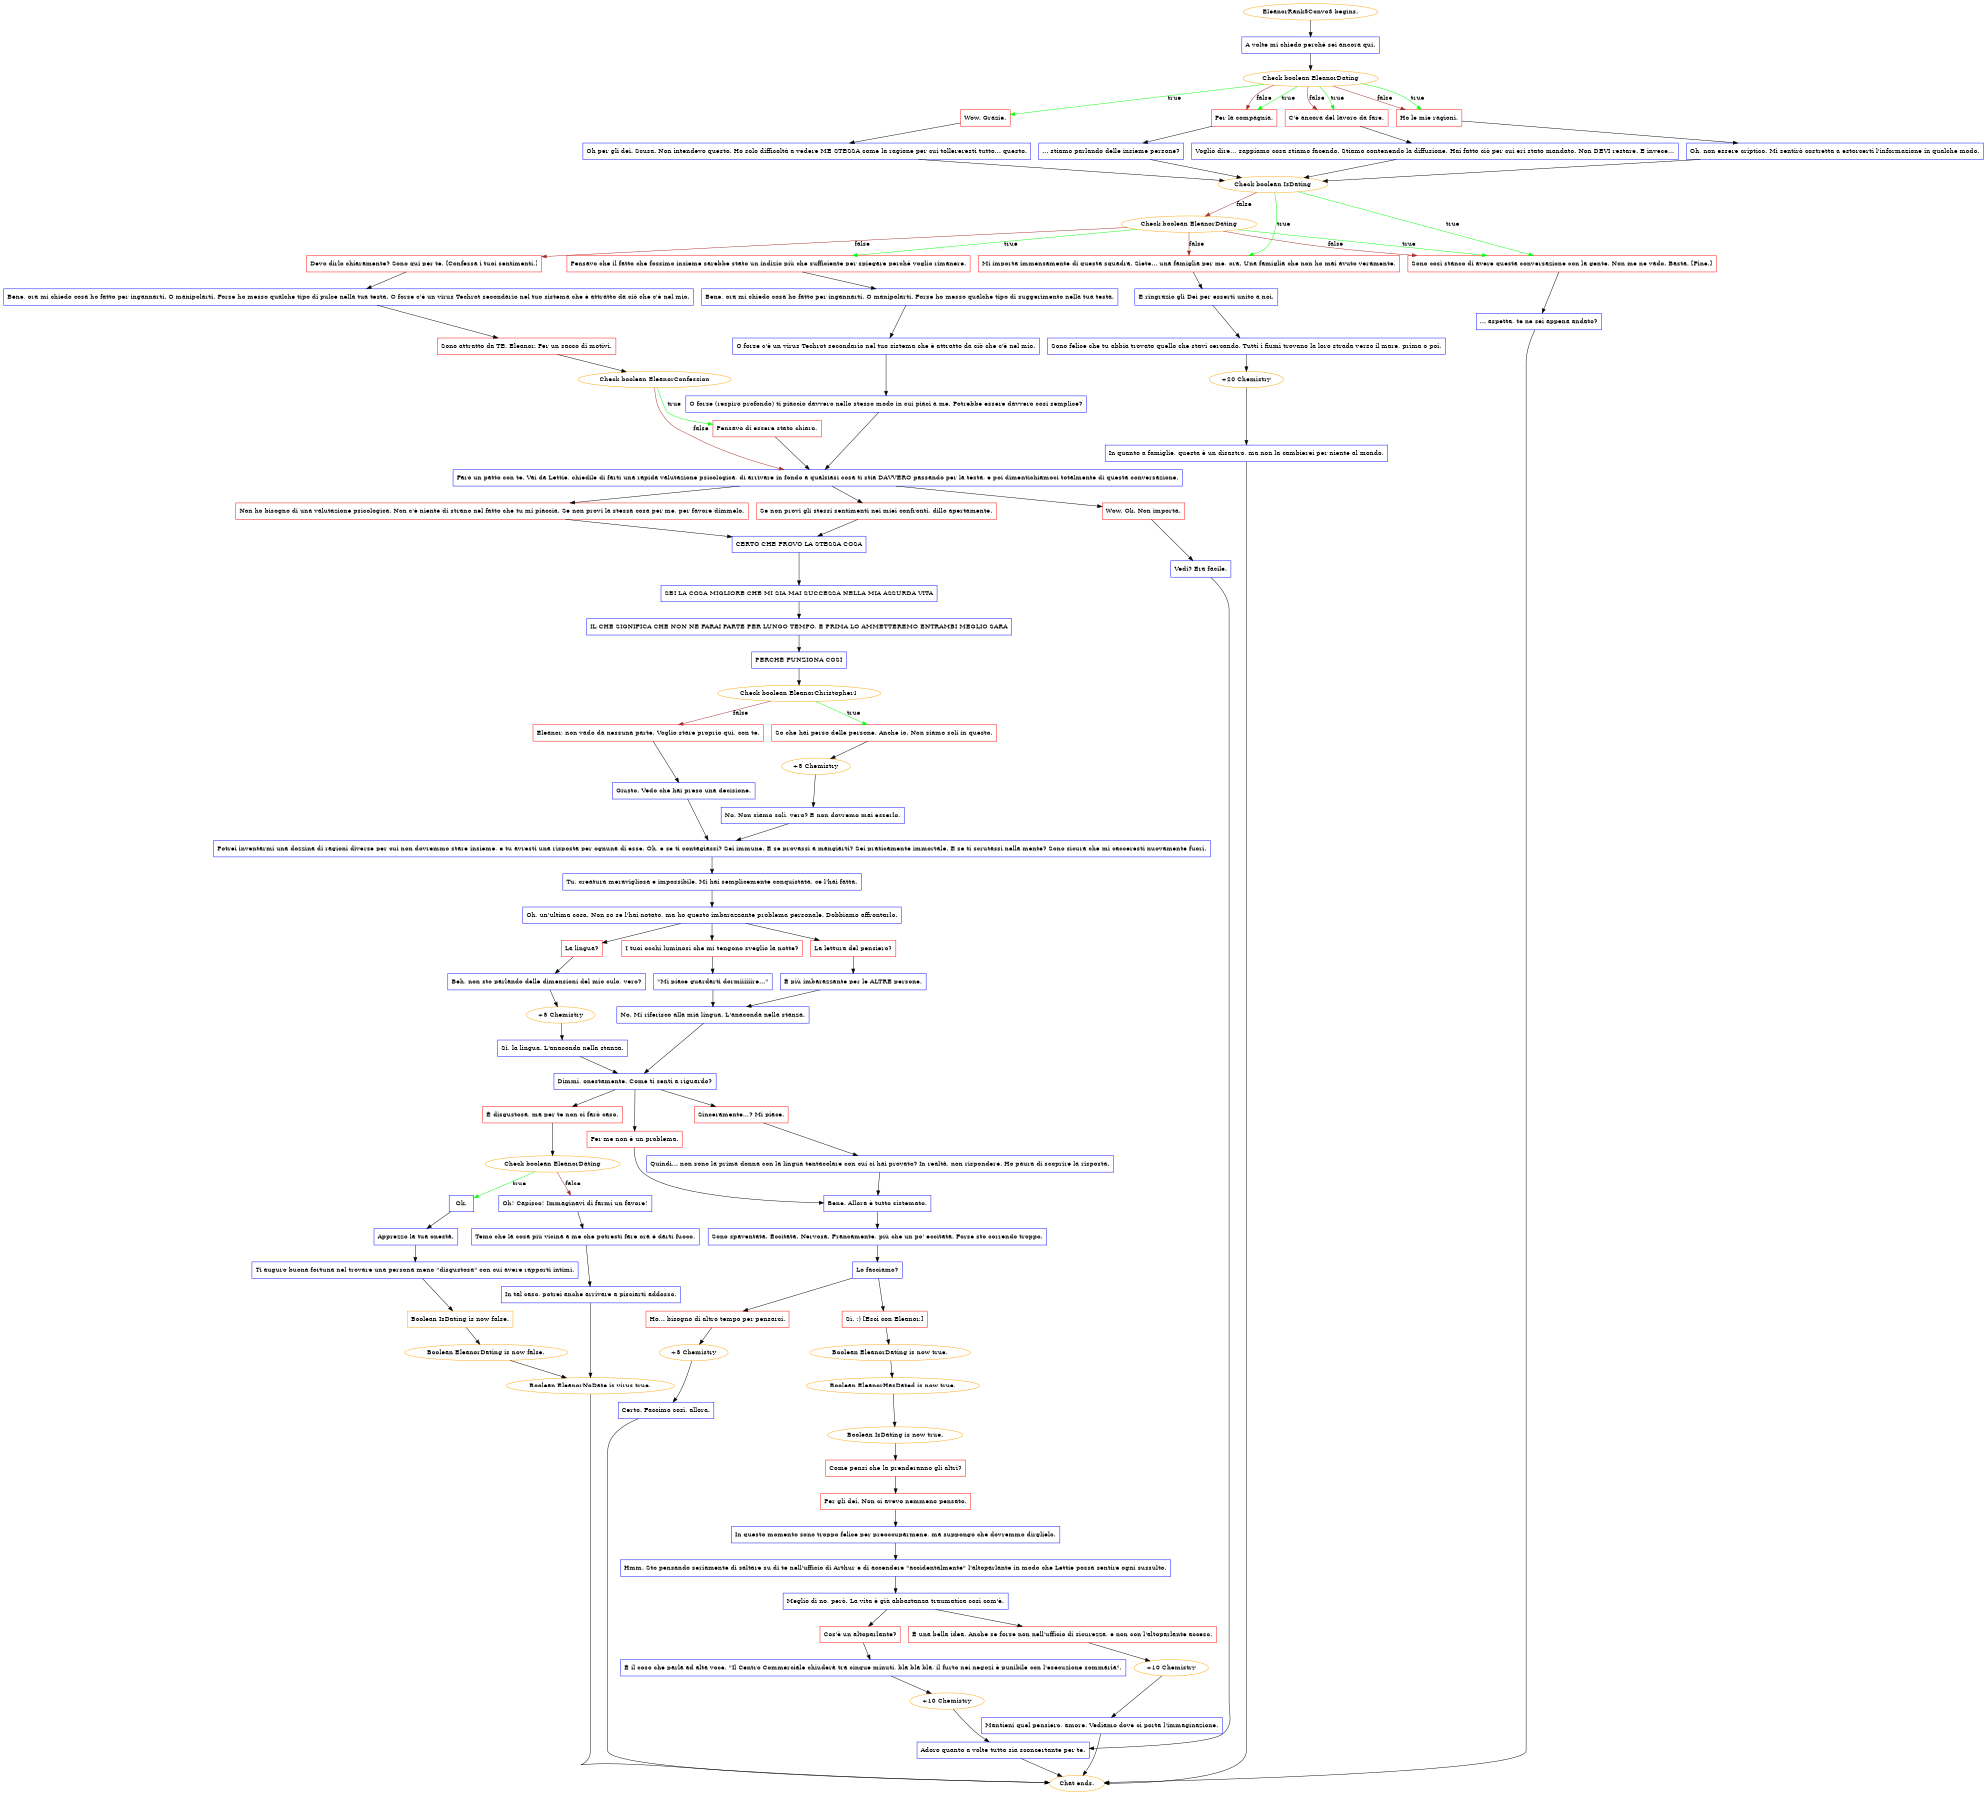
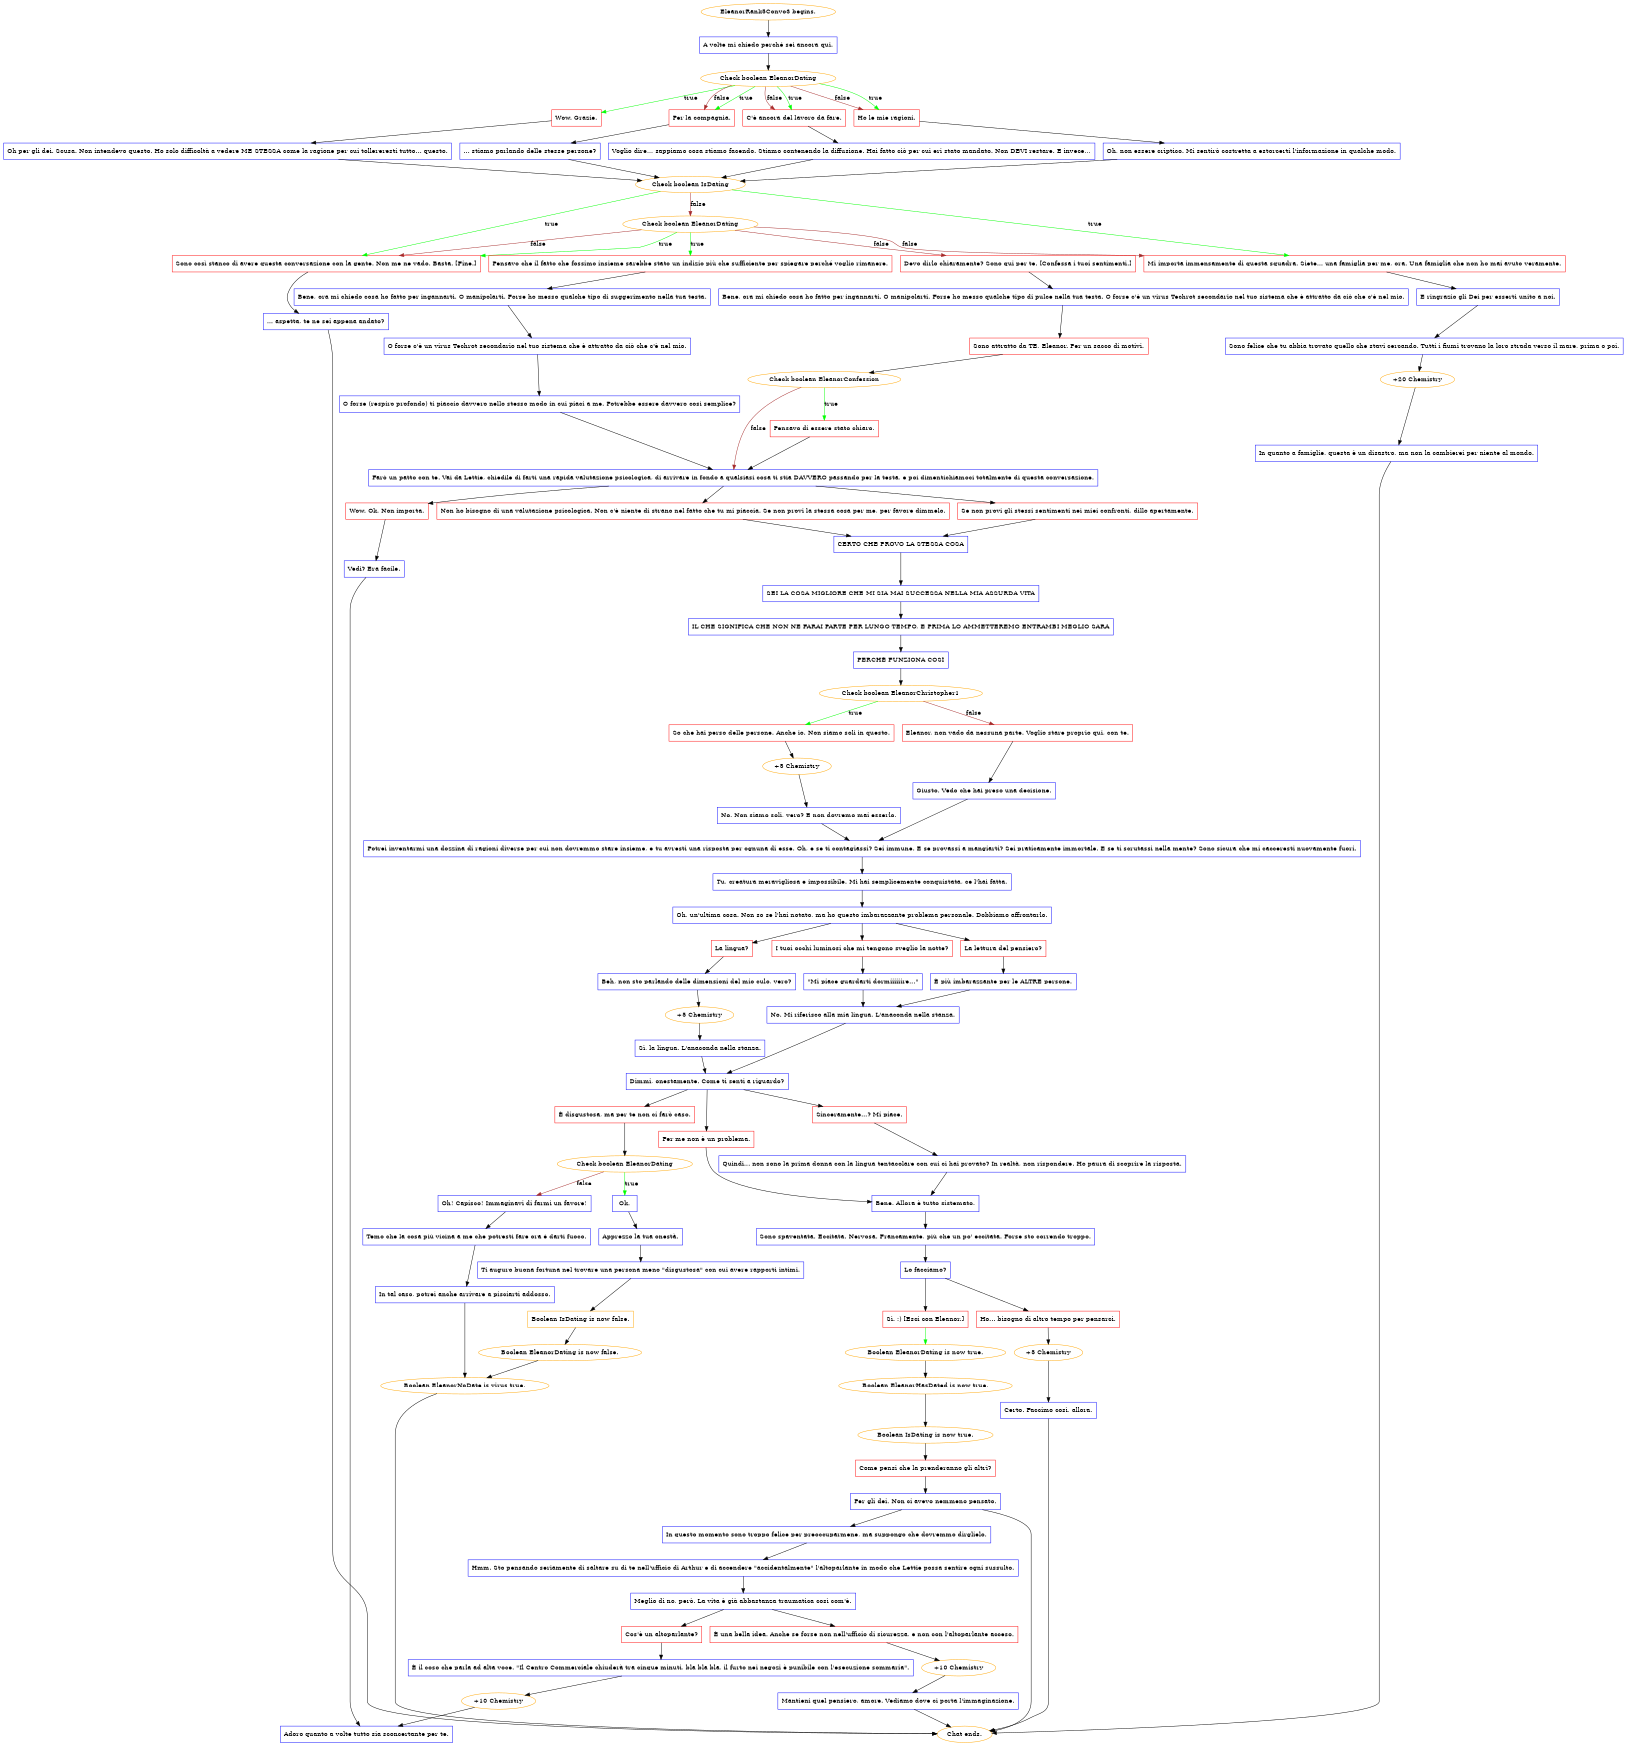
  digraph {
    node [color=blue shape=box]
    "EleanorRank5Convo3 begins." [color=orange shape=""]
    n2 [label="A volte mi chiedo perché sei ancora qui."]
    n3 [color=orange label="Check boolean EleanorDating" shape=""]
    n4 [color=red label="Wow. Grazie."]
    n5 [color=red label="Per la compagnia."]
    n6 [color=red label="C'è ancora del lavoro da fare."]
    n7 [color=red label="Ho le mie ragioni."]
    n8 [label="Oh per gli dei. Scusa. Non intendevo questo. Ho solo difficoltà a vedere ME STESSA come la ragione per cui tollereresti tutto... questo."]
-   n9 [label="... stiamo parlando delle insieme persone?"]
+   n9 [label="... stiamo parlando delle stesse persone?"]
    n10 [label="Voglio dire… sappiamo cosa stiamo facendo. Stiamo contenendo la diffusione. Hai fatto ciò per cui eri stato mandato. Non DEVI restare. E invece…"]
    n11 [label="Oh, non essere criptico. Mi sentirò costretta a estorcerti l'informazione in qualche modo."]
    n12 [color=orange label="Check boolean IsDating" shape=""]
    n13 [color=red label="Sono così stanco di avere questa conversazione con la gente. Non me ne vado. Basta. [Fine.]"]
    n14 [color=red label="Mi importa immensamente di questa squadra. Siete... una famiglia per me, ora. Una famiglia che non ho mai avuto veramente."]
    n15 [color=orange label="Check boolean EleanorDating" shape=""]
    n16 [label="... aspetta, te ne sei appena andato?"]
    n17 [label="E ringrazio gli Dei per esserti unito a noi."]
    n18 [color=red label="Pensavo che il fatto che fossimo insieme sarebbe stato un indizio più che sufficiente per spiegare perché voglio rimanere."]
    n19 [color=red label="Devo dirlo chiaramente? Sono qui per te. [Confessa i tuoi sentimenti.]"]
    "Chat ends." [color=orange shape=""]
    n21 [label="Sono felice che tu abbia trovato quello che stavi cercando. Tutti i fiumi trovano la loro strada verso il mare, prima o poi."]
    n22 [label="Bene, ora mi chiedo cosa ho fatto per ingannarti. O manipolarti. Forse ho messo qualche tipo di suggerimento nella tua testa."]
    n23 [label="Bene, ora mi chiedo cosa ho fatto per ingannarti. O manipolarti. Forse ho messo qualche tipo di pulce nella tua testa. O forse c'è un virus Techrot secondario nel tuo sistema che è attratto da ciò che c'è nel mio."]
    n24 [color=orange label="+20 Chemistry" shape=""]
    n25 [label="O forse c'è un virus Techrot secondario nel tuo sistema che è attratto da ciò che c'è nel mio."]
    n26 [color=red label="Sono attratto da TE, Eleanor. Per un sacco di motivi."]
    n27 [label="In quanto a famiglie, questa è un disastro, ma non la cambierei per niente al mondo."]
    n28 [label="O forse (respiro profondo) ti piaccio davvero nello stesso modo in cui piaci a me. Potrebbe essere davvero così semplice?"]
    n29 [color=orange label="Check boolean EleanorConfession" shape=""]
    n30 [label="Farò un patto con te. Vai da Lettie, chiedile di farti una rapida valutazione psicologica, di arrivare in fondo a qualsiasi cosa ti stia DAVVERO passando per la testa, e poi dimentichiamoci totalmente di questa conversazione."]
    n31 [color=red label="Pensavo di essere stato chiaro."]
    n32 [color=red label="Non ho bisogno di una valutazione psicologica. Non c'è niente di strano nel fatto che tu mi piaccia. Se non provi la stessa cosa per me, per favore dimmelo."]
    n33 [color=red label="Se non provi gli stessi sentimenti nei miei confronti, dillo apertamente."]
    n34 [color=red label="Wow. Ok. Non importa."]
    n35 [label="CERTO CHE PROVO LA STESSA COSA"]
    n36 [label="Vedi? Era facile."]
    n37 [label="SEI LA COSA MIGLIORE CHE MI SIA MAI SUCCESSA NELLA MIA ASSURDA VITA"]
    n38 [label="Adoro quanto a volte tutto sia sconcertante per te."]
    n39 [label="IL CHE SIGNIFICA CHE NON NE FARAI PARTE PER LUNGO TEMPO, E PRIMA LO AMMETTEREMO ENTRAMBI MEGLIO SARÀ"]
    n40 [label="PERCHÉ FUNZIONA COSÌ"]
    n41 [color=orange label="Check boolean EleanorChristopher1" shape=""]
    n42 [color=red label="So che hai perso delle persone. Anche io. Non siamo soli in questo."]
    n43 [color=red label="Eleanor, non vado da nessuna parte. Voglio stare proprio qui, con te."]
    n44 [color=orange label="+5 Chemistry" shape=""]
    n45 [label="Giusto. Vedo che hai preso una decisione."]
    n46 [label="No. Non siamo soli, vero? E non dovremo mai esserlo."]
    n47 [label="Potrei inventarmi una dozzina di ragioni diverse per cui non dovremmo stare insieme, e tu avresti una risposta per ognuna di esse. Oh, e se ti contagiassi? Sei immune. E se provassi a mangiarti? Sei praticamente immortale. E se ti scrutassi nella mente? Sono sicura che mi cacceresti nuovamente fuori."]
    n48 [label="Tu, creatura meravigliosa e impossibile. Mi hai semplicemente conquistata, ce l'hai fatta."]
    n49 [label="Oh, un'ultima cosa. Non so se l'hai notato, ma ho questo imbarazzante problema personale. Dobbiamo affrontarlo."]
    n50 [color=red label="I tuoi occhi luminosi che mi tengono sveglio la notte?"]
    n51 [color=red label="La lettura del pensiero?"]
    n52 [color=red label="La lingua?"]
    n53 [label="\"Mi piace guardarti dormiiiiiire...\""]
    n54 [label="È più imbarazzante per le ALTRE persone."]
    n55 [label="Beh, non sto parlando delle dimensioni del mio culo, vero?"]
    n56 [label="No. Mi riferisco alla mia lingua. L'anaconda nella stanza."]
    n57 [color=orange label="+5 Chemistry" shape=""]
    n58 [label="Dimmi, onestamente. Come ti senti a riguardo?"]
    n59 [label="Sì, la lingua. L'anaconda nella stanza."]
    n60 [color=red label="È disgustosa, ma per te non ci farò caso."]
    n61 [color=red label="Per me non è un problema."]
    n62 [color=red label="Sinceramente...? Mi piace."]
    n63 [color=orange label="Check boolean EleanorDating" shape=""]
    n64 [label="Bene. Allora è tutto sistemato."]
    n65 [label="Quindi... non sono la prima donna con la lingua tentacolare con cui ci hai provato? In realtà, non rispondere. Ho paura di scoprire la risposta."]
    n66 [label="Ok."]
    n67 [label="Oh! Capisco! Immaginavi di farmi un favore!"]
    n68 [label="Sono spaventata. Eccitata. Nervosa. Francamente, più che un po' eccitata. Forse sto correndo troppo."]
    n69 [label="Apprezzo la tua onestà."]
    n70 [label="Temo che la cosa più vicina a me che potresti fare ora è darti fuoco."]
    n71 [label="Lo facciamo?"]
    n72 [label="Ti auguro buona fortuna nel trovare una persona meno \"disgustosa\" con cui avere rapporti intimi."]
    n73 [label="In tal caso, potrei anche arrivare a pisciarti addosso."]
    n74 [color=red label="Sì. :) [Esci con Eleanor.]"]
    n75 [color=red label="Ho... bisogno di altro tempo per pensarci."]
    n76 [color=orange label="Boolean IsDating is now false."]
    n77 [color=orange label="Boolean EleanorNoDate is virus true." shape=""]
    n78 [color=orange label="Boolean EleanorDating is now true." shape=""]
    n79 [color=orange label="+5 Chemistry" shape=""]
    n80 [color=orange label="Boolean EleanorDating is now false." shape=""]
    n81 [color=orange label="Boolean EleanorHasDated is now true." shape=""]
    n82 [label="Certo. Faccimo così, allora."]
    n83 [color=orange label="Boolean IsDating is now true." shape=""]
    n84 [color=red label="Come pensi che la prenderanno gli altri?"]
-   n85 [color=red label="Per gli dei. Non ci avevo nemmeno pensato."]
+   n85 [label="Per gli dei. Non ci avevo nemmeno pensato."]
    n86 [label="In questo momento sono troppo felice per preoccuparmene, ma suppongo che dovremmo dirglielo."]
    n87 [label="Hmm. Sto pensando seriamente di saltare su di te nell'ufficio di Arthur e di accendere \"accidentalmente\" l'altoparlante in modo che Lettie possa sentire ogni sussulto."]
    n88 [label="Meglio di no, però. La vita è già abbastanza traumatica così com'è."]
    n89 [color=red label="È una bella idea. Anche se forse non nell'ufficio di sicurezza, e non con l'altoparlante acceso."]
    n90 [color=red label="Cos'è un altoparlante?"]
    n91 [color=orange label="+10 Chemistry" shape=""]
    n92 [label="È il coso che parla ad alta voce. \"Il Centro Commerciale chiuderà tra cinque minuti, bla bla bla, il furto nei negozi è punibile con l'esecuzione sommaria\"."]
    n93 [label="Mantieni quel pensiero, amore. Vediamo dove ci porta l'immaginazione."]
    n94 [color=orange label="+10 Chemistry" shape=""]
    "EleanorRank5Convo3 begins." -> n2
    n2 -> n3
    n3 -> n4 [color=green label=true]
    n3 -> n5 [color=green label=true]
    n3 -> n5 [color=brown label=false]
    n3 -> n6 [color=green label=true]
    n3 -> n6 [color=brown label=false]
    n3 -> n7 [color=green label=true]
    n3 -> n7 [color=brown label=false]
    n4 -> n8
    n5 -> n9
    n6 -> n10
    n7 -> n11
    n8 -> n12
    n9 -> n12
    n10 -> n12
    n11 -> n12
    n12 -> n13 [color=green label=true]
    n12 -> n14 [color=green label=true]
    n12 -> n15 [color=brown label=false]
    n13 -> n16
    n14 -> n17
    n15 -> n13 [color=green label=true]
    n15 -> n13 [color=brown label=false]
    n15 -> n14 [color=brown label=false]
    n15 -> n18 [color=green label=true]
    n15 -> n19 [color=brown label=false]
    n16 -> "Chat ends."
    n17 -> n21
    n18 -> n22
    n19 -> n23
    n21 -> n24
    n22 -> n25
    n23 -> n26
    n24 -> n27
    n25 -> n28
    n26 -> n29
    n27 -> "Chat ends."
    n28 -> n30
    n29 -> n30 [color=brown label=false]
    n29 -> n31 [color=green label=true]
    n30 -> n32
    n30 -> n33
    n30 -> n34
    n31 -> n30
    n32 -> n35
    n33 -> n35
    n34 -> n36
    n35 -> n37
    n36 -> n38
    n37 -> n39
-   n38 -> "Chat ends."
+   n85 -> "Chat ends."
    n39 -> n40
    n40 -> n41
    n41 -> n42 [color=green label=true]
    n41 -> n43 [color=brown label=false]
    n42 -> n44
    n43 -> n45
    n44 -> n46
    n45 -> n47
    n46 -> n47
    n47 -> n48
    n48 -> n49
    n49 -> n50
    n49 -> n51
    n49 -> n52
    n50 -> n53
    n51 -> n54
    n52 -> n55
    n53 -> n56
    n54 -> n56
    n55 -> n57
    n56 -> n58
    n57 -> n59
    n58 -> n60
    n58 -> n61
    n58 -> n62
    n59 -> n58
    n60 -> n63
    n61 -> n64
    n62 -> n65
    n63 -> n66 [color=green label=true]
    n63 -> n67 [color=brown label=false]
    n64 -> n68
    n65 -> n64
    n66 -> n69
    n67 -> n70
    n68 -> n71
    n69 -> n72
    n70 -> n73
    n71 -> n74
    n71 -> n75
    n72 -> n76
    n73 -> n77
-   n74 -> n78
+   n74 -> n78 [color=green]
    n75 -> n79
    n76 -> n80
    n77 -> "Chat ends."
    n78 -> n81
    n79 -> n82
    n80 -> n77
    n81 -> n83
    n82 -> "Chat ends."
    n83 -> n84
    n84 -> n85
    n85 -> n86
    n86 -> n87
    n87 -> n88
    n88 -> n89
    n88 -> n90
    n89 -> n91
    n90 -> n92
    n91 -> n93
    n92 -> n94
    n93 -> "Chat ends."
    n94 -> n38
  }
